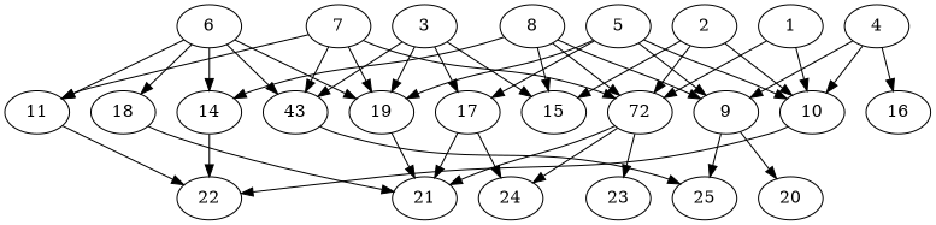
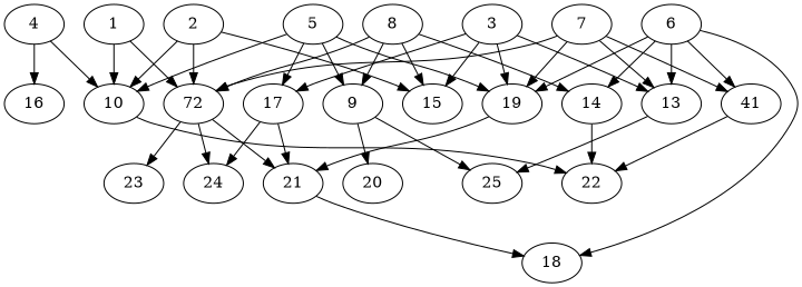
  digraph {
    node [alpha=0.04]
    1 [alpha=0.19 expect_size=17538048]
    10 [expect_size=29464576]
    n3 [expect_size=43784192 label=72]
    22 [alpha=0.05 expect_size=11913216]
    21 [alpha=0.03 expect_size=29232128]
    23 [alpha=0.01 expect_size=22199296]
    24 [alpha=0.07 expect_size=14324736]
    2 [alpha=0.11 expect_size=27783168]
    15 [alpha=0.07 expect_size=11882496]
    3 [alpha=0.14 expect_size=35366912]
-   13 [alpha=0.17 expect_size=23307264 label=43]
+   13 [alpha=0.17 expect_size=23307264]
    17 [alpha=0.14 expect_size=26003456]
    19 [alpha=0.02 expect_size=48190464]
    9 [alpha=0.08 expect_size=32578560]
    20 [alpha=0.10 expect_size=19496960]
    25 [alpha=0.16 expect_size=24301568]
    4 [alpha=0.01 expect_size=30318592]
    16 [alpha=0.16 expect_size=38221824]
    5 [alpha=0.11 expect_size=13051904]
    6 [alpha=0.15 expect_size=12368896]
-   11 [alpha=0.13 expect_size=46031872]
+   11 [alpha=0.13 expect_size=46031872 label=41]
    14 [expect_size=8805376]
    18 [expect_size=6836224]
    7 [alpha=0.12 expect_size=48002048]
    8 [alpha=0.18 expect_size=14507008]
    1 -> 10
    1 -> n3
    10 -> 22
    n3 -> 21
    n3 -> 23
    n3 -> 24
    2 -> 10
    2 -> n3
    2 -> 15
    3 -> 15
    3 -> 13
    3 -> 17
    3 -> 19
    13 -> 25
    17 -> 21
    17 -> 24
    19 -> 21
    9 -> 20
    9 -> 25
    4 -> 10
-   4 -> 9
    4 -> 16
    5 -> 10
    5 -> 17
    5 -> 19
    5 -> 9
    6 -> 13
    6 -> 19
    6 -> 11
    6 -> 14
    6 -> 18
    11 -> 22
    14 -> 22
-   18 -> 21
+   21 -> 18
    7 -> n3
    7 -> 13
    7 -> 19
    7 -> 11
    8 -> n3
    8 -> 15
    8 -> 9
    8 -> 14
  }
